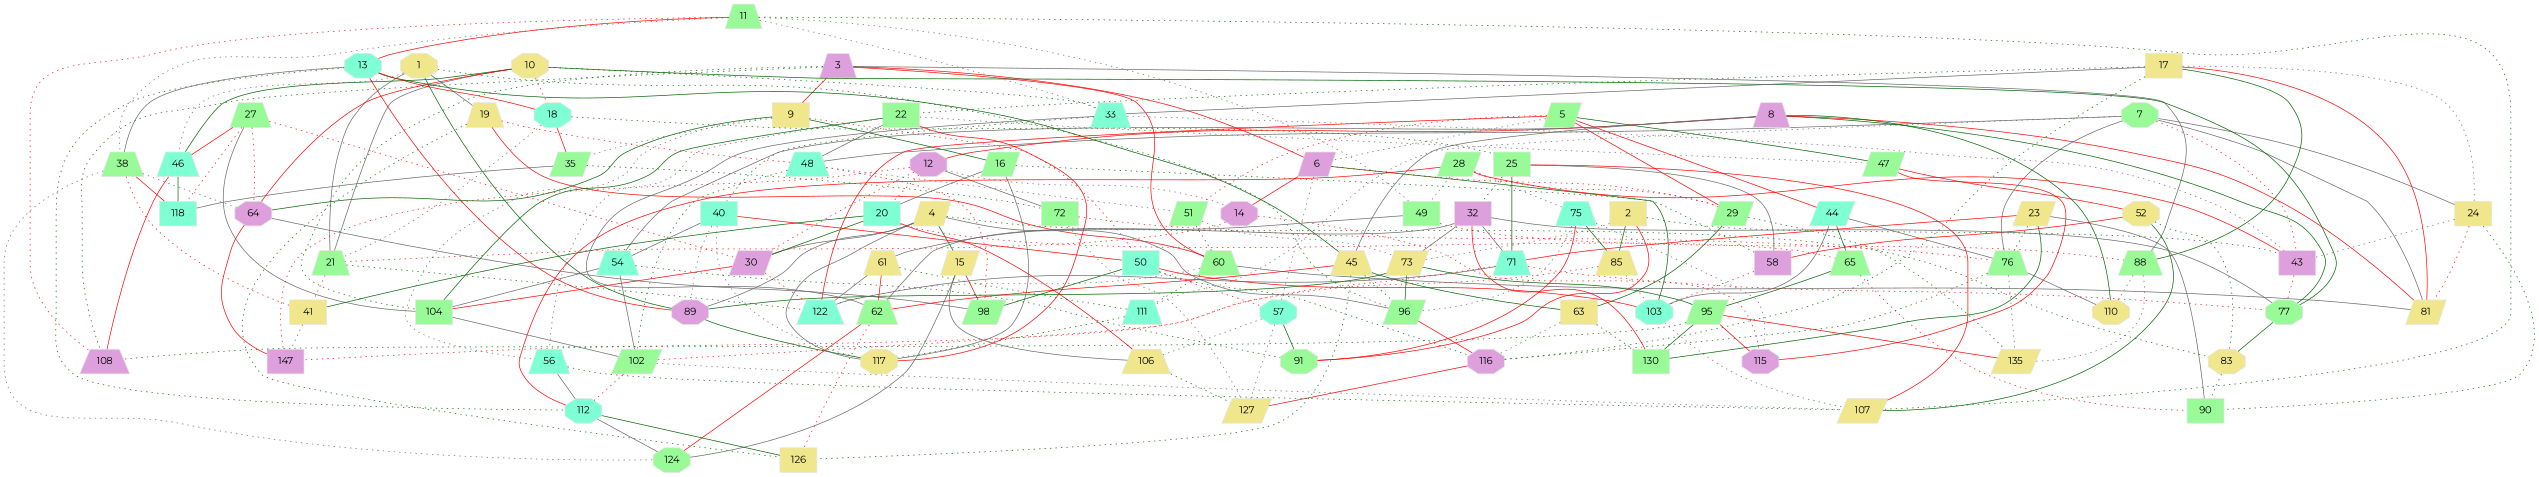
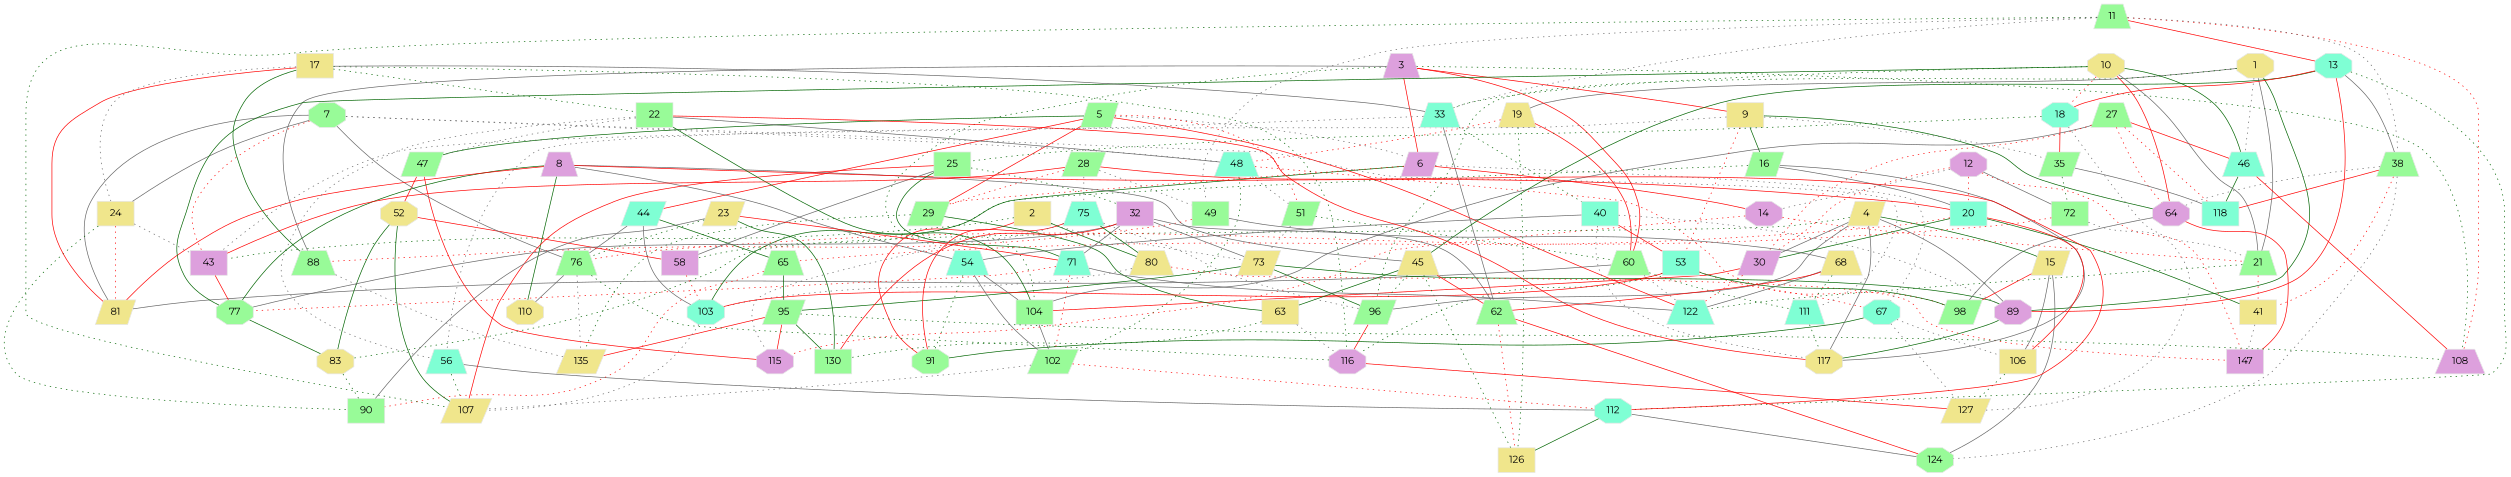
  graph {
    fontname=Montserrat
    node [color=gray90 fillcolor=palegreen fontname=Montserrat shape=trapezium style=filled]
    edge [color=gray40 fontname=Montserrat style=solid]
    1 [fillcolor=khaki shape=octagon super="+138"]
    19 [fillcolor=khaki]
    21 [super="+109"]
    46 [fillcolor=aquamarine super="+94"]
    89 [fillcolor=plum shape=octagon super="+92"]
    96 [shape=parallelogram super="+146"]
    60 [super="+74"]
    48 [fillcolor=aquamarine super="+129"]
    126 [fillcolor=khaki shape=box]
    122 [fillcolor=aquamarine super="+128"]
    41 [fillcolor=khaki shape=box]
    108 [fillcolor=plum]
    118 [fillcolor=aquamarine shape=box]
    117 [fillcolor=khaki shape=octagon super="+121"]
    116 [fillcolor=plum shape=octagon super="+143"]
    2 [fillcolor=khaki shape=box super="+86"]
    43 [fillcolor=plum shape=box super="+131"]
    73 [fillcolor=khaki shape=parallelogram super="+100"]
-   85 [fillcolor=khaki]
+   85 [fillcolor=khaki label=80]
    91 [shape=octagon super="+113"]
    27 [super="+136"]
    n22 [label=104 shape=box super="+142"]
    30 [fillcolor=plum shape=parallelogram super="+59"]
    64 [fillcolor=plum shape=octagon super="+99"]
    77 [shape=octagon super="+140"]
    95 [shape=parallelogram super="+124"]
    103 [fillcolor=aquamarine shape=octagon super="+132"]
    147 [fillcolor=plum shape=box]
    3 [fillcolor=plum super="+97"]
    6 [fillcolor=plum shape=parallelogram super="+145"]
    9 [fillcolor=khaki shape=box super="+42"]
    88 [super="+137"]
    29 [shape=parallelogram super="+82"]
    14 [fillcolor=plum shape=octagon]
-   67 [fillcolor=aquamarine shape=octagon super="+141" label=57]
+   67 [fillcolor=aquamarine shape=octagon super="+141"]
    16 [shape=parallelogram]
    35 [shape=parallelogram]
-   53 [fillcolor=aquamarine shape=box super="+79" label=50]
+   53 [fillcolor=aquamarine shape=box super="+79"]
    56 [fillcolor=aquamarine]
    81 [fillcolor=khaki shape=parallelogram super="+87"]
    111 [fillcolor=aquamarine]
    110 [fillcolor=khaki shape=octagon]
    135 [fillcolor=khaki shape=parallelogram]
    102 [shape=parallelogram super="+133"]
    4 [fillcolor=khaki shape=parallelogram super="+39"]
    15 [fillcolor=khaki shape=parallelogram]
    83 [fillcolor=khaki shape=octagon]
    98 [shape=parallelogram]
-   106 [fillcolor=khaki]
+   106 [fillcolor=khaki shape=box]
    n50 [label=124 shape=octagon]
    90 [shape=box]
    5 [shape=parallelogram super="+93"]
    44 [fillcolor=aquamarine shape=parallelogram]
    47 [shape=parallelogram]
    51 [shape=parallelogram]
    63 [fillcolor=khaki shape=box]
    76 [super="+105"]
    65
    115 [fillcolor=plum shape=octagon]
    52 [fillcolor=khaki shape=octagon]
    127 [fillcolor=khaki shape=parallelogram]
    107 [fillcolor=khaki shape=parallelogram super="+123"]
    7 [shape=octagon super="+50"]
    24 [fillcolor=khaki shape=box super="+120"]
    8 [fillcolor=plum super="+57"]
    12 [fillcolor=plum shape=octagon super="+31"]
    45 [fillcolor=khaki super="+70"]
    54 [fillcolor=aquamarine super="+55"]
    20 [fillcolor=aquamarine shape=box super="+80"]
    72 [shape=box]
    62 [super="+78"]
    58 [fillcolor=plum shape=box]
    112 [fillcolor=aquamarine shape=octagon super="+139"]
    10 [fillcolor=khaki shape=octagon super="+104"]
    18 [fillcolor=aquamarine shape=octagon super="+37"]
    33 [fillcolor=aquamarine super="+125"]
    25 [shape=box super="+26"]
    40 [fillcolor=aquamarine shape=box super="+84"]
    11 [super="+36"]
    13 [fillcolor=aquamarine shape=octagon super="+68"]
    38 [super="+66"]
    49 [shape=box]
-   61 [fillcolor=khaki]
+   61 [fillcolor=khaki label=68]
    17 [fillcolor=khaki shape=box super="+69"]
    22 [shape=box super="+114"]
    71 [fillcolor=aquamarine super="+144"]
    32 [fillcolor=plum shape=box super="+119"]
    23 [fillcolor=khaki shape=parallelogram]
    130 [shape=box]
    28 [shape=parallelogram super="+34"]
    75 [fillcolor=aquamarine]
    1 -- 19
    1 -- 21
    1 -- 46 [style=dotted weight=2]
    1 -- 89 [color=darkgreen]
    1 -- 96 [color=darkgreen style=dotted]
    19 -- 60 [color=red]
    19 -- 48 [color=red style=dotted]
    19 -- 126 [color=darkgreen style=dotted]
    21 -- 122 [color=darkgreen style=dotted]
    21 -- 41 [color=red style=dotted]
    46 -- 108 [color=red]
    46 -- 118 [color=darkgreen]
    89 -- 117 [color=darkgreen]
    96 -- 116 [color=red]
    60 -- 122 [style=dotted]
    60 -- 81
    60 -- 111 [color=darkgreen style=dotted]
    48 -- 102 [color=darkgreen style=dotted]
    48 -- 98 [color=red style=dotted]
    48 -- 51 [style=dotted]
    41 -- 147 [style=dotted]
    116 -- 127 [color=red]
    2 -- 43 [color=darkgreen style=dotted]
    2 -- 73 [style=dotted]
    2 -- 85 [color=darkgreen]
    2 -- 91 [color=red weight=2]
-   43 -- 77 [color=red style=dotted]
+   43 -- 77 [color=red]
    73 -- 89 [color=darkgreen]
    73 -- 96 [color=darkgreen]
    73 -- 95 [color=darkgreen]
    85 -- 103 [style=dotted]
    85 -- 147 [color=red style=dotted]
    27 -- 46 [color=red]
    27 -- 118 [color=red style=dotted]
    27 -- n22
    27 -- 30 [color=red style=dotted]
    27 -- 64 [color=red style=dotted]
    n22 -- 102
    30 -- 122 [color=red style=dotted]
    30 -- n22 [color=red]
    64 -- 147 [color=red]
    64 -- 98
    77 -- 83 [color=darkgreen]
    95 -- 108 [color=darkgreen style=dotted]
    95 -- 135 [color=red]
    95 -- 115 [color=red]
    95 -- 130 [color=darkgreen]
    103 -- 107 [style=dotted]
    3 -- 60 [color=red]
    3 -- 108 [color=darkgreen style=dotted]
    3 -- n22 [color=darkgreen style=dotted]
    3 -- 6 [color=red]
    3 -- 9 [color=red]
    3 -- 88
    6 -- 103 [color=darkgreen]
    6 -- 29 [color=red style=dotted]
    6 -- 14 [color=red]
    6 -- 67 [style=dotted]
    9 -- 64 [color=darkgreen]
    9 -- 16 [color=darkgreen]
    9 -- 35 [style=dotted]
    9 -- 53 [color=red style=dotted]
    9 -- 56 [style=dotted]
-   88 -- 110 [style=dotted weight=2]
    88 -- 135 [style=dotted]
    29 -- 135 [color=darkgreen style=dotted]
    29 -- 63 [color=darkgreen]
    14 -- 21 [color=red style=dotted]
    14 -- 115 [color=red style=dotted]
    67 -- 91 [color=darkgreen weight=2]
    67 -- 106 [style=dotted]
    67 -- 127 [style=dotted]
    16 -- 117
    16 -- 20
    16 -- 58 [color=darkgreen style=dotted]
    35 -- 118
    35 -- 72 [color=darkgreen style=dotted]
    53 -- 116 [color=darkgreen style=dotted]
    53 -- 103 [color=red]
    53 -- 67 [color=red style=dotted]
    53 -- 98 [color=darkgreen]
    56 -- 107 [color=darkgreen style=dotted]
    56 -- 112
    111 -- 117 [color=darkgreen style=dotted]
    102 -- 107 [style=dotted]
    102 -- 112 [color=red style=dotted]
    4 -- 89
    4 -- 96
    4 -- 117
    4 -- 30
    4 -- 15 [color=darkgreen]
    4 -- 83 [color=darkgreen style=dotted]
    15 -- 98 [color=red]
    15 -- 106
    15 -- n50
    83 -- 90 [color=darkgreen style=dotted]
    106 -- 127 [color=darkgreen style=dotted]
    5 -- 122 [color=red]
    5 -- 6 [style=dotted]
    5 -- 29 [color=red]
    5 -- 44 [color=red]
    5 -- 47 [color=darkgreen]
    5 -- 51 [color=red style=dotted]
    44 -- 103
    44 -- 76
    44 -- 65 [color=darkgreen]
    47 -- 115 [color=red]
    47 -- 52 [color=red]
    51 -- 60 [color=darkgreen style=dotted]
    51 -- 73 [style=dotted]
    63 -- 116 [style=dotted]
    63 -- 130 [color=darkgreen style=dotted]
    76 -- 116 [color=darkgreen style=dotted]
    76 -- 110
    76 -- 135 [style=dotted]
    65 -- 95 [color=darkgreen]
    65 -- 90 [color=red style=dotted]
-   52 -- 83 [color=darkgreen style=dotted]
+   52 -- 83 [color=darkgreen]
    52 -- 107 [color=darkgreen]
    52 -- 58 [color=red]
-   7 -- 48
+   7 -- 48 [style=dotted]
    7 -- 43 [color=red style=dotted]
    7 -- 81
    7 -- 111 [style=dotted]
    7 -- 76
    7 -- 24
    24 -- 43 [style=dotted]
    24 -- 81 [color=red style=dotted weight=2]
    24 -- 90 [color=darkgreen style=dotted]
    8 -- 77 [color=darkgreen]
    8 -- 81 [color=red]
    8 -- 110 [color=darkgreen]
-   8 -- 12 [color=red]
+   8 -- 20 [color=red]
    8 -- 45
    8 -- 54
    12 -- 30 [color=red style=dotted]
    12 -- 147 [color=red style=dotted]
    12 -- 14 [style=dotted]
    12 -- 20 [color=red style=dotted]
    12 -- 72
    45 -- 96 [color=darkgreen style=dotted]
    45 -- 126 [color=darkgreen style=dotted]
    45 -- 63 [color=darkgreen]
    45 -- 62 [color=red]
    54 -- 91 [color=darkgreen style=dotted]
    54 -- n22
    54 -- 102
    20 -- 41 [color=darkgreen]
    20 -- 30 [color=darkgreen]
    20 -- 106 [color=red]
    20 -- 65 [color=red style=dotted]
    72 -- 76 [color=red style=dotted]
    72 -- 127 [style=dotted]
    62 -- 126 [color=red style=dotted]
    62 -- n50 [color=red]
    58 -- 103 [color=red style=dotted]
    112 -- 126 [color=darkgreen]
    112 -- n50
    10 -- 21
    10 -- 46 [color=darkgreen]
    10 -- 64 [color=red]
    10 -- 77 [color=darkgreen]
    10 -- 18 [color=red style=dotted]
    10 -- 33 [color=darkgreen style=dotted]
    18 -- 21 [style=dotted]
    18 -- 35 [color=red]
    18 -- 25 [color=darkgreen style=dotted weight=2]
    33 -- 43 [style=dotted]
    33 -- 62
    33 -- 40 [color=darkgreen style=dotted]
    25 -- 107 [color=red]
    25 -- 58
    25 -- 71 [color=darkgreen]
    25 -- 32 [color=darkgreen style=dotted]
    40 -- 89 [style=dotted]
    40 -- 117 [style=dotted]
    40 -- 53 [color=red]
    40 -- 54 [weight=2]
    11 -- 108 [color=red style=dotted]
    11 -- 107 [color=darkgreen style=dotted]
    11 -- 33 [style=dotted]
    11 -- 13 [color=red]
    11 -- 38 [style=dotted]
    11 -- 49 [style=dotted]
    13 -- 89 [color=red]
    13 -- 45 [color=darkgreen]
    13 -- 112 [color=darkgreen style=dotted]
    13 -- 18 [color=red]
    13 -- 38
    38 -- 41 [color=red style=dotted]
    38 -- 118 [color=red]
    38 -- 64 [style=dotted]
    38 -- n50 [style=dotted]
    49 -- 88 [color=red style=dotted]
    49 -- 61
    61 -- 122
    61 -- 111 [color=darkgreen style=dotted]
    61 -- 62 [color=red]
    17 -- 116 [color=darkgreen style=dotted]
    17 -- 88 [color=darkgreen]
    17 -- 81 [color=red]
    17 -- 24 [style=dotted]
    17 -- 33
    17 -- 22 [color=darkgreen style=dotted]
    22 -- 48
    22 -- 117 [color=red]
    22 -- n22 [color=darkgreen]
    22 -- 56 [style=dotted]
    22 -- 47 [style=dotted]
    71 -- 122
    71 -- 77 [color=red style=dotted]
    71 -- 102 [color=red style=dotted]
    32 -- 73
    32 -- 77
    32 -- 62
    32 -- 71
    32 -- 130 [color=red]
    23 -- 90
    23 -- 76 [color=darkgreen style=dotted]
    23 -- 71 [color=red]
    23 -- 130 [color=darkgreen]
    28 -- 43 [color=red]
    28 -- 29 [color=red style=dotted]
    28 -- 112 [color=red]
    28 -- 49 [style=dotted]
    28 -- 75 [style=dotted]
    75 -- 96 [style=dotted]
    75 -- 85 [color=darkgreen]
    75 -- 91 [color=red]
    75 -- 115 [style=dotted]
  }
